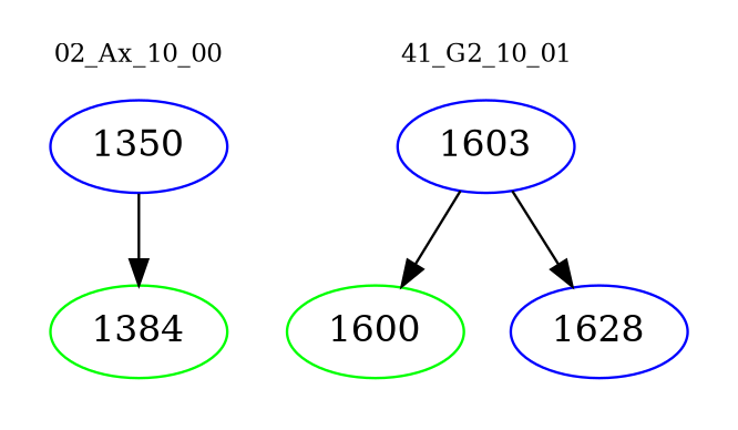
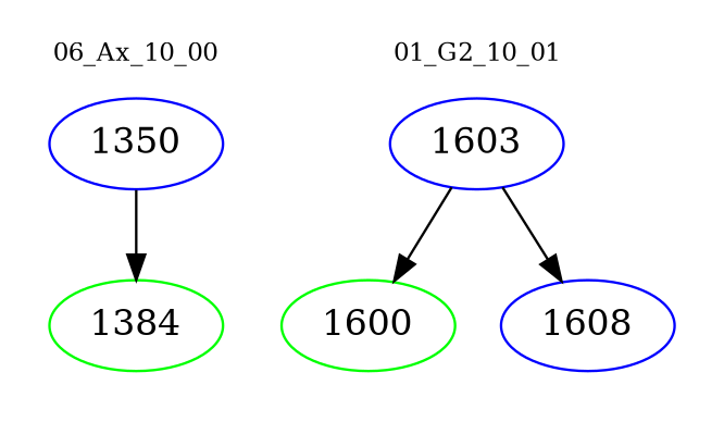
  digraph {
    node [color=blue]
    edge [color=black]
    n1 [label=1350]
    n2 [color=green label=1384]
    n3 [label=1603]
    n4 [color=green label=1600]
-   n5 [label=1628]
+   n5 [label=1608]
    subgraph cluster_1 {
      color=white
      fontsize=10
-     label="02_Ax_10_00"
+     label="06_Ax_10_00"
      n1
      n2
    }
    subgraph cluster_2 {
      color=white
      fontsize=10
-     label="41_G2_10_01"
+     label="01_G2_10_01"
      n3
      n4
      n5
    }
    n1 -> n2
    n3 -> n4
    n3 -> n5
  }
